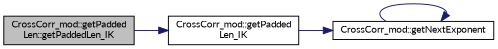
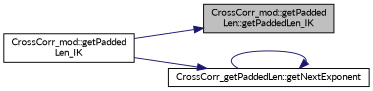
  digraph {
    fontname=Lato
    rankdir=LR
    node [color=black fillcolor=white fontname=Lato fontsize=10 shape=record style=filled]
    edge [color=midnightblue fontname=Lato fontsize=10 labelfontname=Helvetica labelfontsize=10 style=solid]
    n1 [fillcolor=grey75 fontcolor=black height=0.2 label="CrossCorr_mod::getPadded\lLen::getPaddedLen_IK" width=0.4]
    n2 [height=0.2 label="CrossCorr_mod::getPadded\lLen_IK" width=0.4]
-   n3 [height=0.2 label="CrossCorr_mod::getNextExponent" width=0.4]
-   n1 -> n2
+   n3 [height=0.2 label="CrossCorr_getPaddedLen::getNextExponent" width=0.4]
+   n2 -> n1
    n2 -> n3
    n3 -> n3
  }
